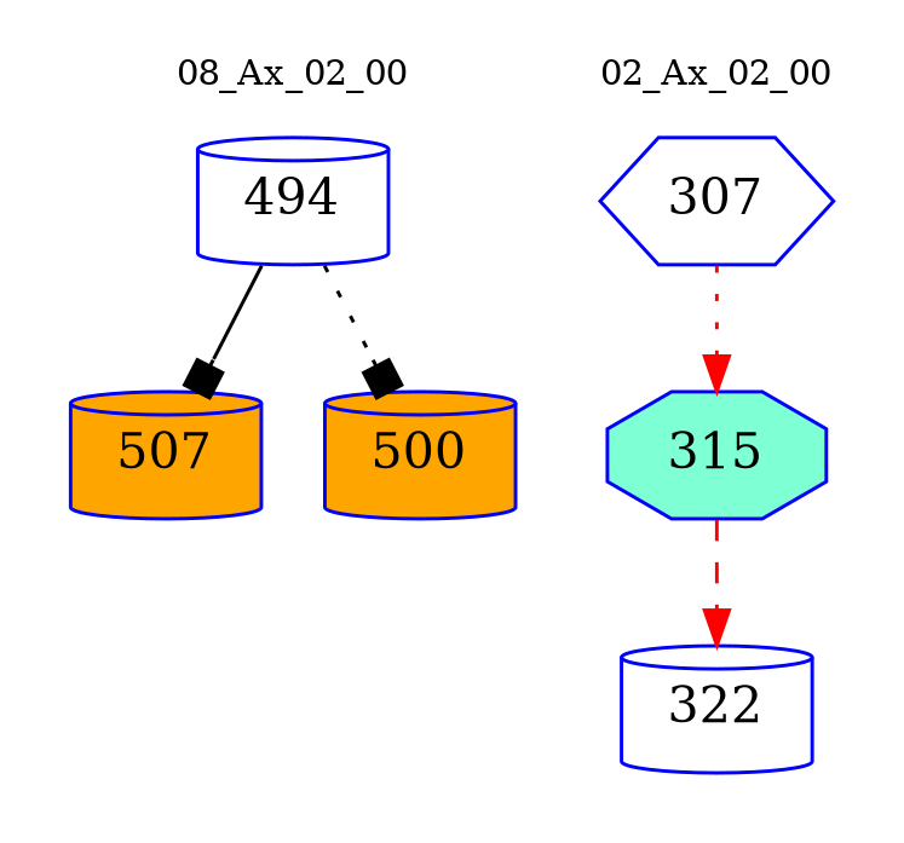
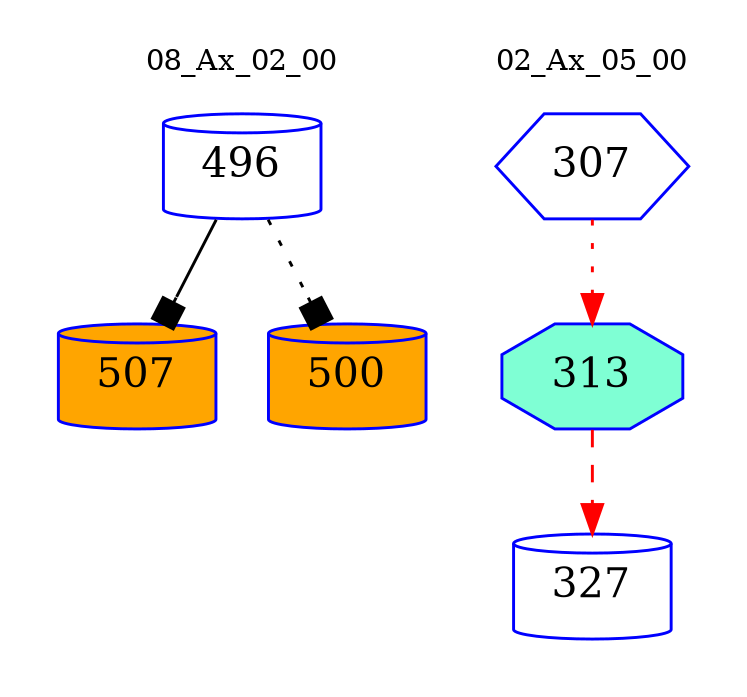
  digraph {
    node [color=blue fillcolor=white shape=cylinder style=filled]
    edge [arrowhead=box color=black style=dotted]
-   n1 [label=494]
+   n1 [label=496]
    n2 [fillcolor=orange label=507]
    n3 [fillcolor=orange label=500]
    n4 [label=307 shape=hexagon]
-   n5 [fillcolor=aquamarine label=315 shape=octagon]
-   n6 [label=322]
+   n5 [fillcolor=aquamarine label=313 shape=octagon]
+   n6 [label=327]
    subgraph cluster_1 {
      color=white
      fontsize=10
      label="08_Ax_02_00"
      n1
      n2
      n3
    }
    subgraph cluster_2 {
      color=white
      fontsize=10
-     label="02_Ax_02_00"
+     label="02_Ax_05_00"
      n4
      n5
      n6
    }
    n1 -> n2 [style=solid]
    n1 -> n3
    n4 -> n5 [arrowhead=normal color=red]
    n5 -> n6 [arrowhead=normal color=red style=dashed]
  }
